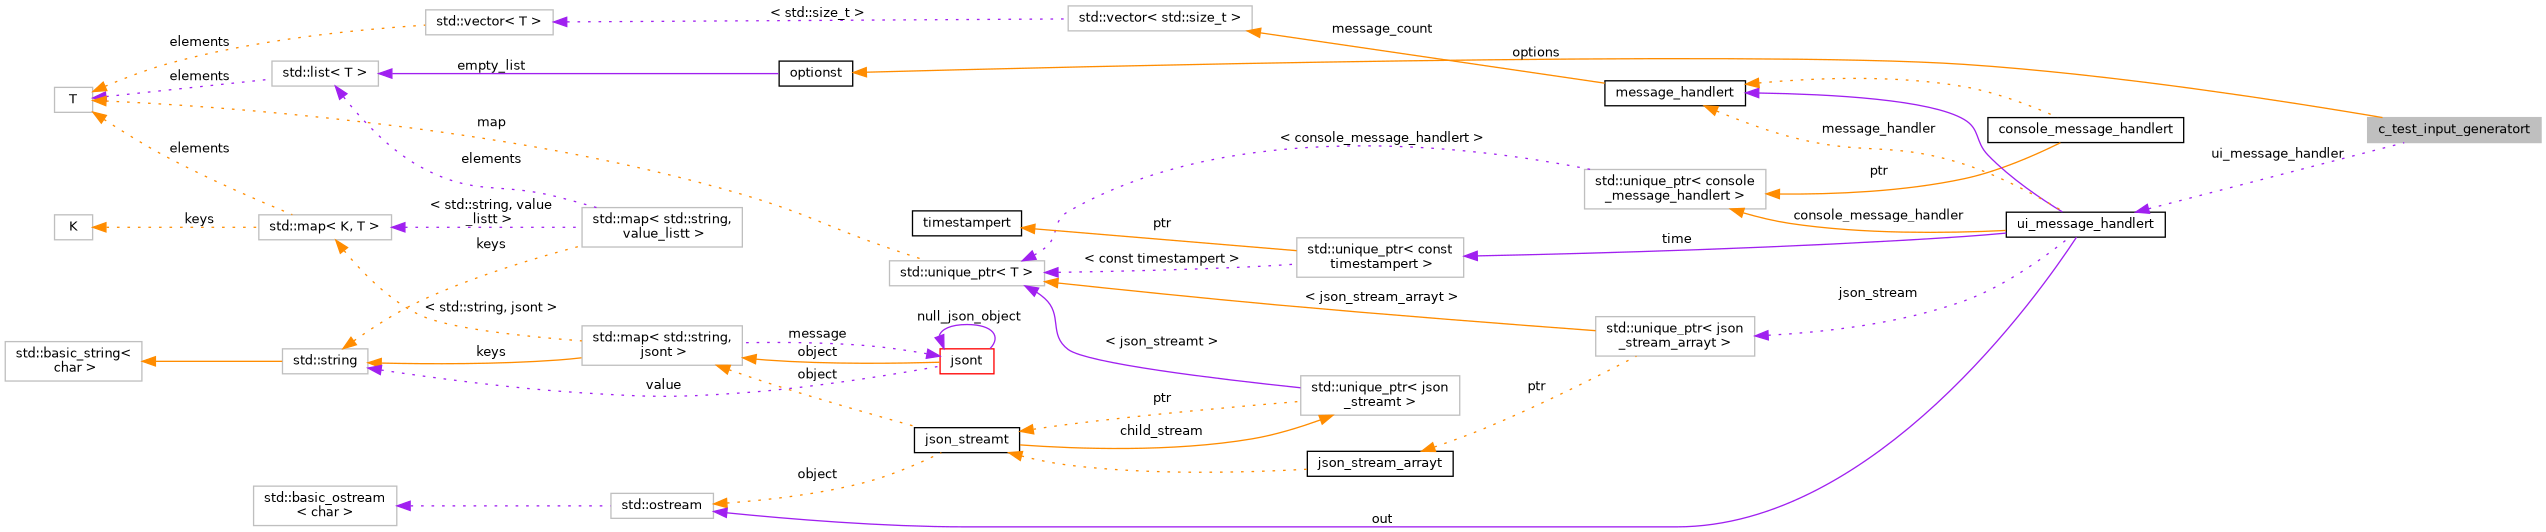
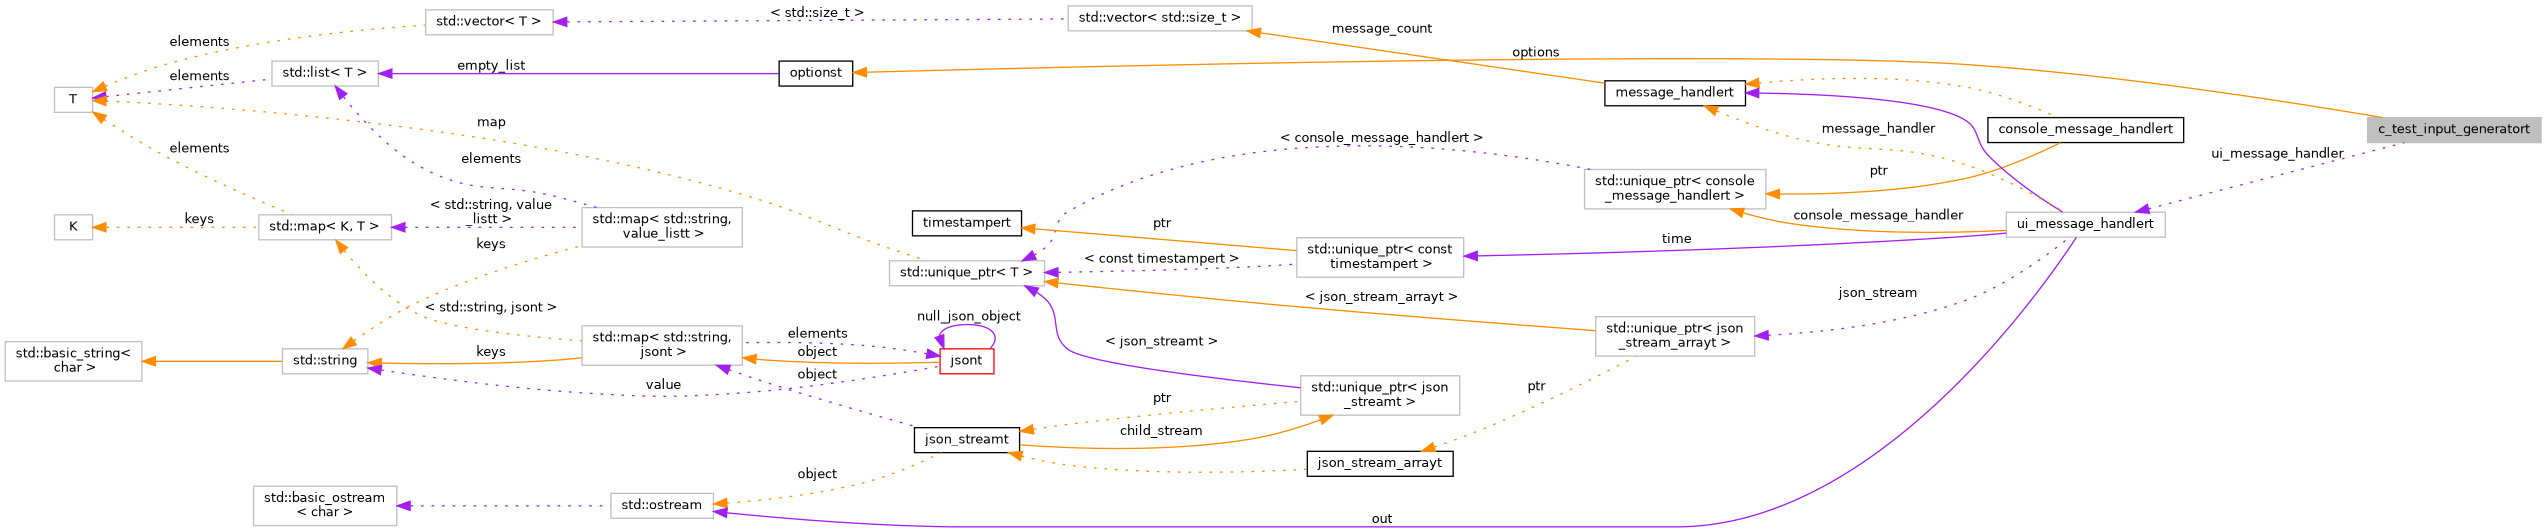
  digraph {
    rankdir=LR
    node [color=grey75 fontname=Helvetica fontsize=10 shape=record]
    edge [color=darkorange dir=back fontname=Helvetica fontsize=10 labelfontname=Helvetica labelfontsize=10 style=dotted]
    n1 [fillcolor=grey75 fontcolor=black height=0.2 label=c_test_input_generatort style=filled width=0.4]
    n2 [color=black height=0.2 label=optionst width=0.4]
    n3 [height=0.2 label="std::list\< T \>" width=0.4]
    n4 [height=0.2 label="std::map\< std::string,\l value_listt \>" width=0.4]
    n5 [height=0.2 label=T width=0.4]
    n6 [height=0.2 label="std::map\< K, T \>" width=0.4]
    n7 [height=0.2 label="std::vector\< T \>" width=0.4]
    n8 [height=0.2 label="std::unique_ptr\< T \>" width=0.4]
    n9 [height=0.2 label="std::map\< std::string,\l jsont \>" width=0.4]
    n10 [height=0.2 label="std::vector\< std::size_t \>" width=0.4]
    n11 [height=0.2 label="std::unique_ptr\< json\l_stream_arrayt \>" width=0.4]
    n12 [height=0.2 label="std::unique_ptr\< json\l_streamt \>" width=0.4]
    n13 [height=0.2 label="std::unique_ptr\< console\l_message_handlert \>" width=0.4]
    n14 [height=0.2 label="std::unique_ptr\< const\l timestampert \>" width=0.4]
    n15 [height=0.2 label="std::string" width=0.4]
    n16 [color=red height=0.2 label=jsont width=0.4]
    n17 [color=black height=0.2 label=json_streamt width=0.4]
    n18 [height=0.2 label="std::basic_string\<\l char \>" width=0.4]
    n19 [height=0.2 label=K width=0.4]
-   n20 [color=black height=0.2 label=ui_message_handlert width=0.4]
+   n20 [height=0.2 label=ui_message_handlert width=0.4]
    n21 [color=black height=0.2 label=message_handlert width=0.4]
    n22 [color=black height=0.2 label=console_message_handlert width=0.4]
    n23 [color=black height=0.2 label=json_stream_arrayt width=0.4]
    n24 [height=0.2 label="std::ostream" width=0.4]
    n25 [height=0.2 label="std::basic_ostream\l\< char \>" width=0.4]
    n26 [color=black height=0.2 label=timestampert width=0.4]
    n2 -> n1 [label=" options" style=solid]
    n3 -> n2 [color=purple label=" empty_list" style=solid]
    n3 -> n4 [color=purple label=" elements"]
    n5 -> n3 [color=purple label=" elements"]
    n5 -> n6 [label=" elements"]
    n5 -> n7 [label=" elements"]
    n5 -> n8 [label=" map"]
    n6 -> n4 [color=purple label=" \< std::string, value\l_listt \>"]
    n6 -> n9 [label=" \< std::string, jsont \>"]
    n7 -> n10 [color=purple label=" \< std::size_t \>"]
    n8 -> n11 [label=" \< json_stream_arrayt \>" style=solid]
    n8 -> n12 [color=purple label=" \< json_streamt \>" style=solid]
    n8 -> n13 [color=purple label=" \< console_message_handlert \>"]
    n8 -> n14 [color=purple label=" \< const timestampert \>"]
    n9 -> n16 [label=" object" style=solid]
-   n9 -> n17 [label=" object"]
+   n9 -> n17 [color=purple label=" object"]
    n10 -> n21 [label=" message_count" style=solid]
    n11 -> n20 [color=purple label=" json_stream"]
    n12 -> n17 [label=" child_stream" style=solid]
    n13 -> n20 [label=" console_message_handler" style=solid]
    n13 -> n22 [label=" ptr" style=solid]
    n14 -> n20 [color=purple label=" time" style=solid]
    n15 -> n4 [label=" keys"]
    n15 -> n9 [label=" keys" style=solid]
    n15 -> n16 [color=purple label=" value"]
-   n16 -> n9 [color=purple label=" message"]
+   n16 -> n9 [color=purple label=" elements"]
    n16 -> n16 [color=purple label=" null_json_object" style=solid]
    n17 -> n12 [label=" ptr"]
    n17 -> n23
    n18 -> n15 [style=solid]
    n19 -> n6 [label=" keys"]
    n20 -> n1 [color=purple label=" ui_message_handler"]
    n21 -> n20 [color=purple style=solid]
    n21 -> n20 [label=" message_handler"]
    n21 -> n22
    n23 -> n11 [label=" ptr"]
    n24 -> n17 [label=" object"]
    n24 -> n20 [color=purple label=" out" style=solid]
    n25 -> n24 [color=purple]
    n26 -> n14 [label=" ptr" style=solid]
  }
